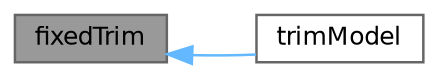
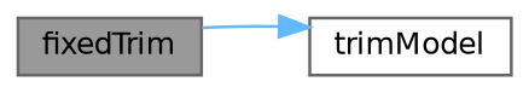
  digraph {
    rankdir=LR
    node [color=gray40 fontname=Helvetica fontsize=10 shape=box style=filled]
    n1 [fillcolor=grey60 fontcolor=black height=0.2 label=fixedTrim width=0.4]
    n2 [fillcolor=white height=0.2 label=trimModel width=0.4]
-   n1 -> n2 [color=steelblue1 dir=back fontname=Helvetica fontsize=10 labelfontname=Helvetica labelfontsize=10 style=solid]
+   n2 -> n1 [color=steelblue1 dir=back fontname=Helvetica fontsize=10 labelfontname=Helvetica labelfontsize=10 style=solid]
  }
